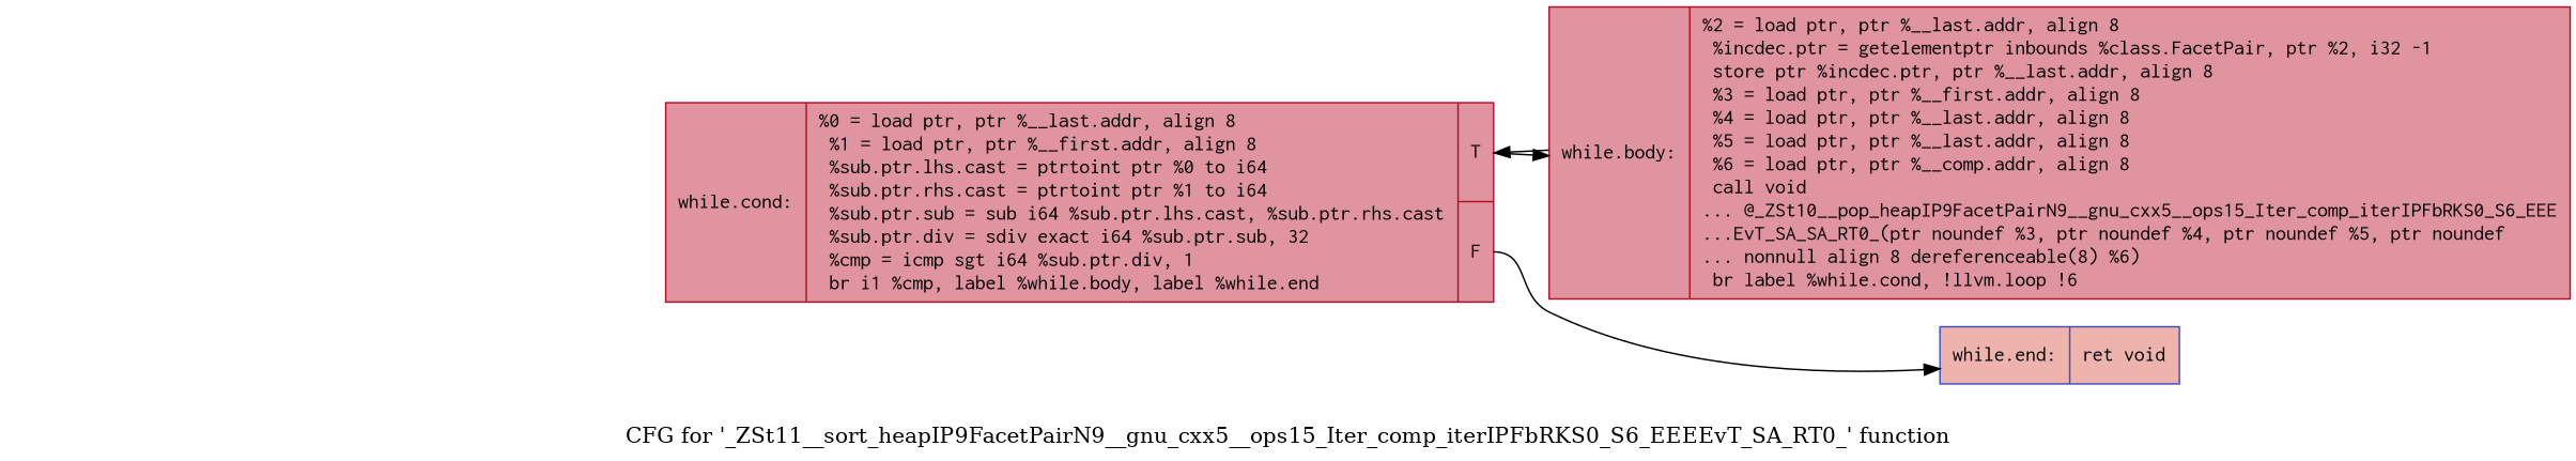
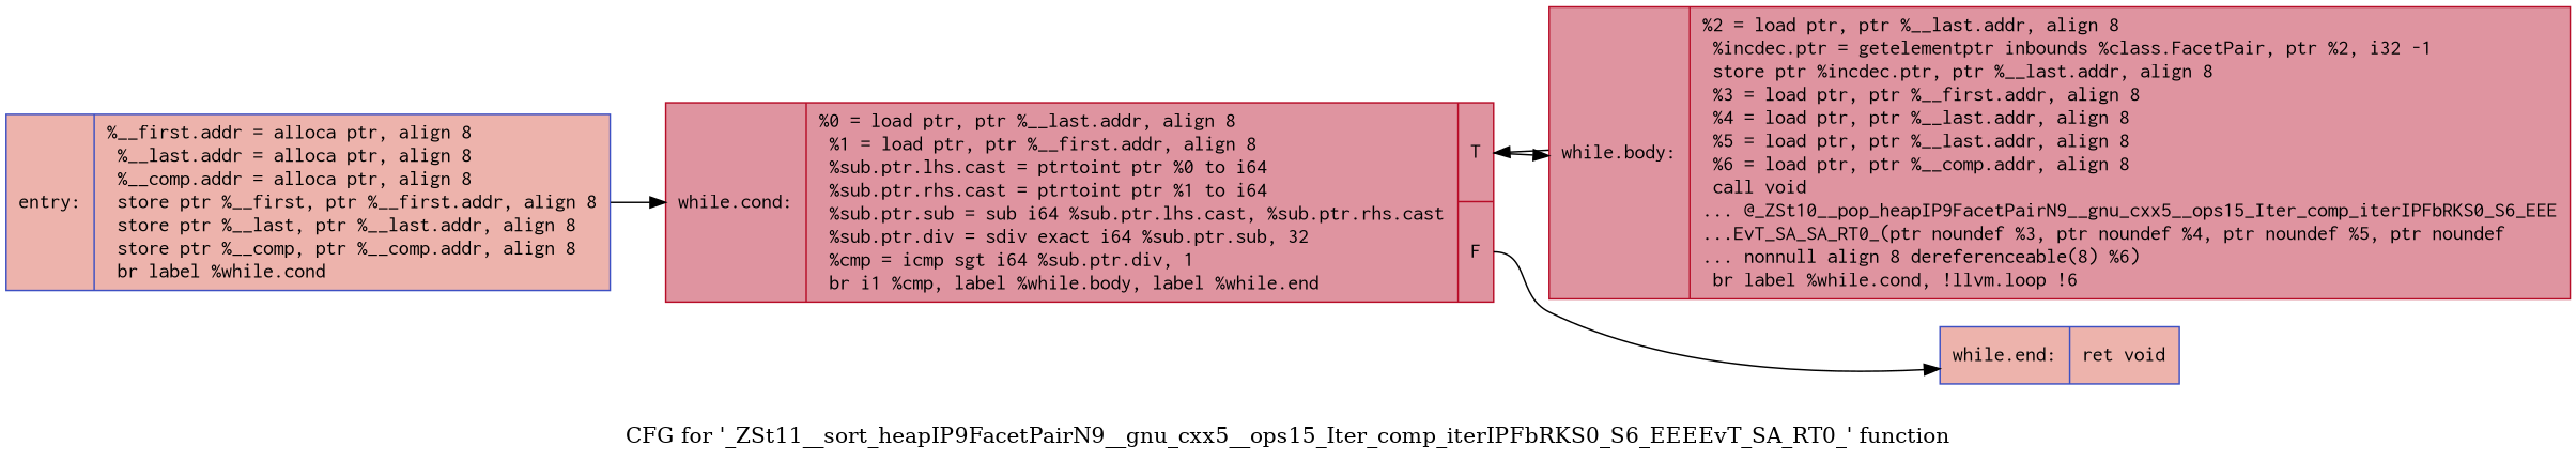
  digraph {
    label="CFG for '_ZSt11__sort_heapIP9FacetPairN9__gnu_cxx5__ops15_Iter_comp_iterIPFbRKS0_S6_EEEEvT_SA_RT0_' function"
    rankdir=LR
    node [color="#3d50c3ff" fillcolor="#d6524470" fontname=Courier shape=record style=filled]
+   n1 [label="{entry:\l|  %__first.addr = alloca ptr, align 8\l  %__last.addr = alloca ptr, align 8\l  %__comp.addr = alloca ptr, align 8\l  store ptr %__first, ptr %__first.addr, align 8\l  store ptr %__last, ptr %__last.addr, align 8\l  store ptr %__comp, ptr %__comp.addr, align 8\l  br label %while.cond\l}"]
    n2 [color="#b70d28ff" fillcolor="#b70d2870" label="{while.cond:\l|  %0 = load ptr, ptr %__last.addr, align 8\l  %1 = load ptr, ptr %__first.addr, align 8\l  %sub.ptr.lhs.cast = ptrtoint ptr %0 to i64\l  %sub.ptr.rhs.cast = ptrtoint ptr %1 to i64\l  %sub.ptr.sub = sub i64 %sub.ptr.lhs.cast, %sub.ptr.rhs.cast\l  %sub.ptr.div = sdiv exact i64 %sub.ptr.sub, 32\l  %cmp = icmp sgt i64 %sub.ptr.div, 1\l  br i1 %cmp, label %while.body, label %while.end\l|{<s0>T|<s1>F}}"]
    n3 [color="#b70d28ff" fillcolor="#b70d2870" label="{while.body:\l|  %2 = load ptr, ptr %__last.addr, align 8\l  %incdec.ptr = getelementptr inbounds %class.FacetPair, ptr %2, i32 -1\l  store ptr %incdec.ptr, ptr %__last.addr, align 8\l  %3 = load ptr, ptr %__first.addr, align 8\l  %4 = load ptr, ptr %__last.addr, align 8\l  %5 = load ptr, ptr %__last.addr, align 8\l  %6 = load ptr, ptr %__comp.addr, align 8\l  call void\l... @_ZSt10__pop_heapIP9FacetPairN9__gnu_cxx5__ops15_Iter_comp_iterIPFbRKS0_S6_EEE\l...EvT_SA_SA_RT0_(ptr noundef %3, ptr noundef %4, ptr noundef %5, ptr noundef\l... nonnull align 8 dereferenceable(8) %6)\l  br label %while.cond, !llvm.loop !6\l}"]
    n4 [label="{while.end:\l|  ret void\l}"]
+   n1 -> n2
    n2 -> n3 [tailport=s0]
    n2 -> n4 [tailport=s1]
    n3 -> n2
  }
